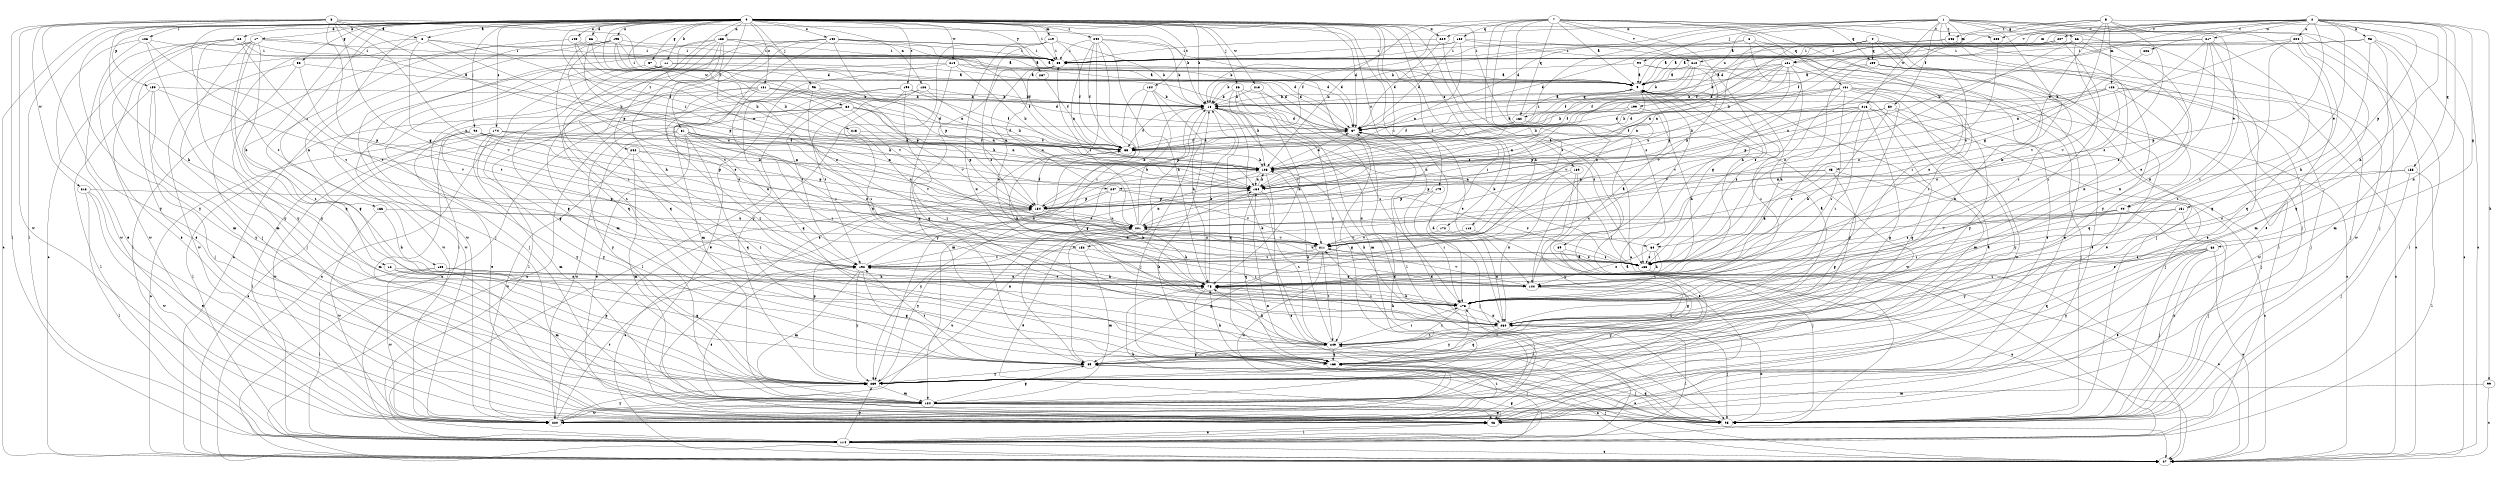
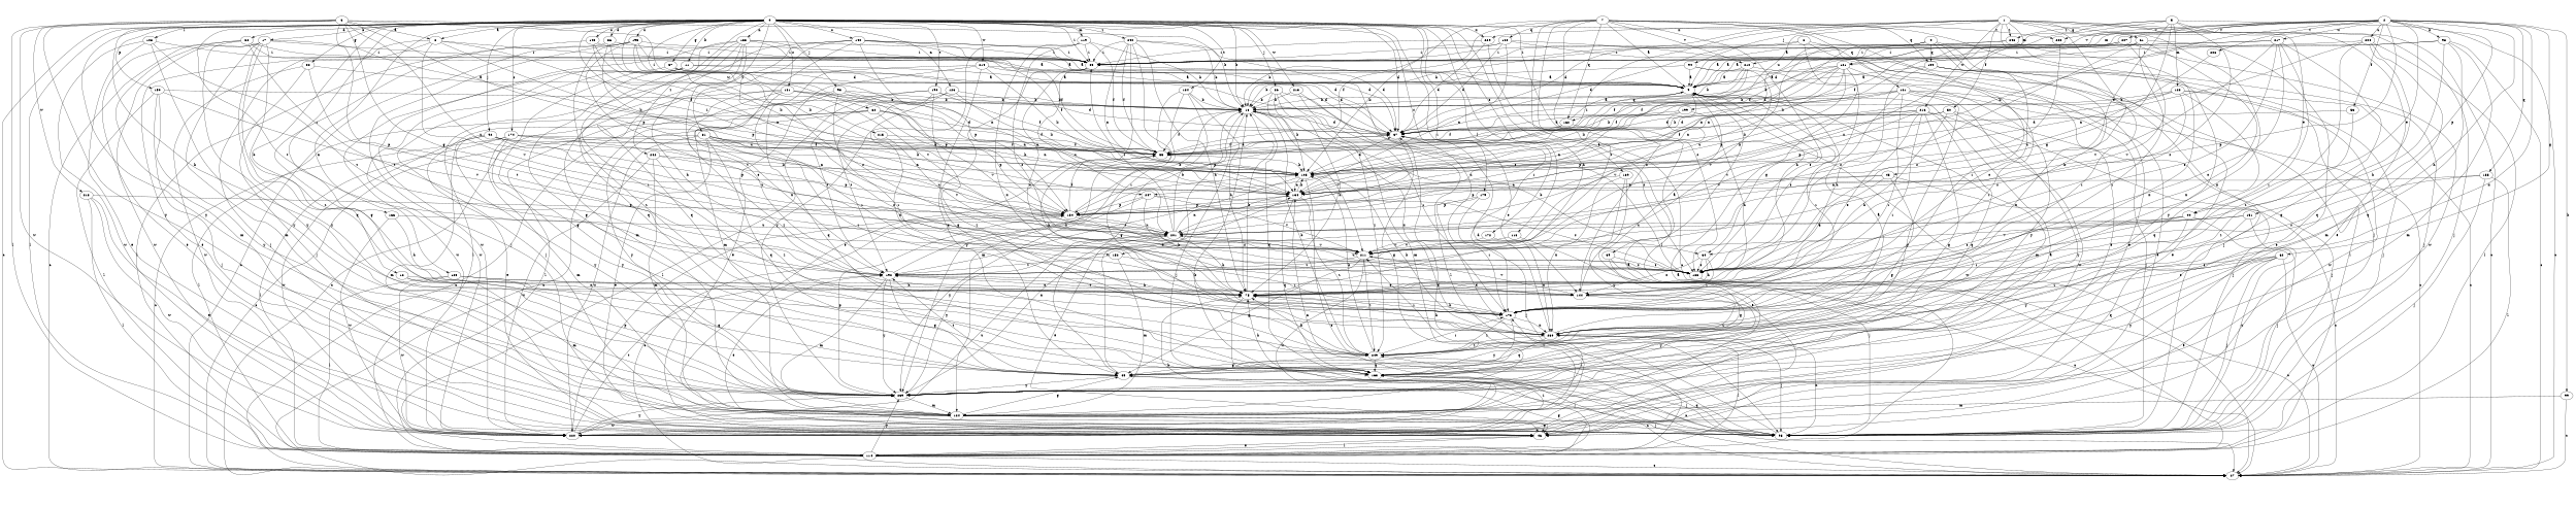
  strict digraph {
    0
    8
    11
    12
    17
    18
    27
    32
    36
    37
    39
    57
    58
    75
    81
    82
    85
    86
    92
    93
    108
    113
    114
    119
    125
    126
    133
    139
    140
    143
    150
    166
    172
    173
    174
    179
    181
    183
    184
    190
    192
    195
    203
    213
    214
    215
    229
-   237
    239
    240
    242
    247
    95
    55
    154
    46
    211
    220
    9
    65
    144
    124
    105
    163
    249
    230
    201
    134
    1
    44
    50
-   61 [label=66]
+   61
    94
    121
    199
    216
    248
    2
+   53
    62
    98
    99
    151
    152
    155
    200
    206
    207
    210
    217
    3
    64
    218
    4
    159
    5
    45
    123
    162
    6
    7
    160
    161
    0 -> 8 [label=a]
    0 -> 11 [label=b]
    0 -> 12 [label=b]
    0 -> 17 [label=b]
    0 -> 18 [label=b]
    0 -> 27 [label=c]
    0 -> 32 [label=d]
    0 -> 36 [label=d]
    0 -> 37 [label=d]
    0 -> 39 [label=e]
    0 -> 57 [label=g]
    0 -> 58 [label=g]
    0 -> 75 [label=h]
    0 -> 81 [label=i]
    0 -> 82 [label=i]
    0 -> 85 [label=i]
    0 -> 86 [label=j]
    0 -> 92 [label=j]
    0 -> 93 [label=j]
    0 -> 108 [label=l]
    0 -> 113 [label=l]
    0 -> 114 [label=l]
    0 -> 119 [label=m]
    0 -> 125 [label=n]
    0 -> 126 [label=n]
    0 -> 133 [label=n]
    0 -> 139 [label=o]
    0 -> 140 [label=o]
    0 -> 143 [label=o]
    0 -> 150 [label=p]
    0 -> 166 [label=r]
    0 -> 172 [label=r]
    0 -> 173 [label=r]
    0 -> 174 [label=s]
    0 -> 179 [label=s]
    0 -> 181 [label=s]
    0 -> 183 [label=s]
    0 -> 184 [label=t]
    0 -> 190 [label=t]
    0 -> 192 [label=t]
    0 -> 195 [label=u]
    0 -> 203 [label=v]
    0 -> 213 [label=w]
    0 -> 214 [label=w]
    0 -> 215 [label=w]
    0 -> 229 [label=x]
-   0 -> 237 [label=y]
    0 -> 239 [label=y]
    0 -> 240 [label=z]
    0 -> 242 [label=z]
    0 -> 247 [label=z]
    8 -> 85 [label=i]
    8 -> 95 [label=j]
    8 -> 55 [label=f]
    8 -> 154 [label=p]
    8 -> 46 [label=e]
    8 -> 211 [label=v]
    11 -> 37 [label=d]
    11 -> 95 [label=j]
    11 -> 220 [label=w]
    11 -> 9 [label=a]
    11 -> 65 [label=g]
    12 -> 65 [label=g]
    12 -> 144 [label=o]
    12 -> 124 [label=m]
    17 -> 27 [label=c]
    17 -> 85 [label=i]
    17 -> 239 [label=y]
    17 -> 220 [label=w]
    17 -> 124 [label=m]
    17 -> 105 [label=k]
    17 -> 163 [label=q]
    17 -> 249 [label=z]
    18 -> 37 [label=d]
    18 -> 95 [label=j]
    18 -> 55 [label=f]
    18 -> 211 [label=v]
    18 -> 163 [label=q]
    18 -> 230 [label=x]
    32 -> 85 [label=i]
    32 -> 192 [label=t]
    32 -> 239 [label=y]
    32 -> 46 [label=e]
    32 -> 9 [label=a]
    32 -> 124 [label=m]
    36 -> 85 [label=i]
    36 -> 114 [label=l]
    36 -> 105 [label=k]
    36 -> 201 [label=u]
    37 -> 55 [label=f]
    37 -> 65 [label=g]
    37 -> 144 [label=o]
    39 -> 27 [label=c]
    39 -> 183 [label=s]
    39 -> 65 [label=g]
    57 -> 37 [label=d]
    57 -> 154 [label=p]
    57 -> 220 [label=w]
    57 -> 9 [label=a]
    58 -> 192 [label=t]
    58 -> 95 [label=j]
    58 -> 220 [label=w]
    58 -> 9 [label=a]
    75 -> 18 [label=b]
    75 -> 114 [label=l]
    75 -> 173 [label=r]
    75 -> 192 [label=t]
    81 -> 27 [label=c]
    81 -> 173 [label=r]
    81 -> 183 [label=s]
    81 -> 55 [label=f]
    81 -> 46 [label=e]
    81 -> 220 [label=w]
    81 -> 163 [label=q]
    81 -> 201 [label=u]
    81 -> 134 [label=n]
    82 -> 37 [label=d]
    82 -> 114 [label=l]
    82 -> 239 [label=y]
    82 -> 55 [label=f]
    82 -> 154 [label=p]
    82 -> 46 [label=e]
    82 -> 134 [label=n]
    85 -> 9 [label=a]
    85 -> 65 [label=g]
    85 -> 144 [label=o]
    85 -> 201 [label=u]
    86 -> 18 [label=b]
    86 -> 75 [label=h]
    86 -> 183 [label=s]
    86 -> 124 [label=m]
    86 -> 105 [label=k]
    86 -> 249 [label=z]
    92 -> 239 [label=y]
    92 -> 55 [label=f]
    92 -> 154 [label=p]
    92 -> 220 [label=w]
    92 -> 124 [label=m]
    92 -> 105 [label=k]
    92 -> 201 [label=u]
    93 -> 18 [label=b]
    93 -> 27 [label=c]
    93 -> 173 [label=r]
    93 -> 211 [label=v]
    93 -> 163 [label=q]
    93 -> 134 [label=n]
    108 -> 85 [label=i]
    108 -> 192 [label=t]
    108 -> 239 [label=y]
    108 -> 46 [label=e]
    108 -> 220 [label=w]
    113 -> 95 [label=j]
    113 -> 211 [label=v]
    114 -> 27 [label=c]
    114 -> 239 [label=y]
    114 -> 46 [label=e]
    114 -> 9 [label=a]
    114 -> 65 [label=g]
    119 -> 18 [label=b]
    119 -> 85 [label=i]
    119 -> 183 [label=s]
    119 -> 239 [label=y]
    119 -> 55 [label=f]
    119 -> 230 [label=x]
    125 -> 75 [label=h]
    125 -> 114 [label=l]
    125 -> 220 [label=w]
    125 -> 144 [label=o]
    126 -> 18 [label=b]
    126 -> 192 [label=t]
    126 -> 105 [label=k]
    126 -> 230 [label=x]
    133 -> 37 [label=d]
    133 -> 75 [label=h]
    133 -> 85 [label=i]
    133 -> 173 [label=r]
    133 -> 183 [label=s]
    133 -> 192 [label=t]
    133 -> 220 [label=w]
    133 -> 9 [label=a]
    133 -> 65 [label=g]
    133 -> 249 [label=z]
    139 -> 239 [label=y]
    139 -> 46 [label=e]
    139 -> 230 [label=x]
    139 -> 134 [label=n]
    140 -> 37 [label=d]
    140 -> 85 [label=i]
    140 -> 114 [label=l]
    140 -> 55 [label=f]
    140 -> 154 [label=p]
    140 -> 9 [label=a]
    140 -> 124 [label=m]
    140 -> 163 [label=q]
    140 -> 230 [label=x]
    143 -> 85 [label=i]
    143 -> 65 [label=g]
    143 -> 105 [label=k]
    143 -> 134 [label=n]
    150 -> 18 [label=b]
    150 -> 114 [label=l]
    150 -> 239 [label=y]
    150 -> 95 [label=j]
    150 -> 211 [label=v]
    166 -> 75 [label=h]
    166 -> 220 [label=w]
    166 -> 201 [label=u]
    172 -> 211 [label=v]
    172 -> 230 [label=x]
    173 -> 75 [label=h]
    173 -> 239 [label=y]
    173 -> 249 [label=z]
    173 -> 230 [label=x]
    174 -> 27 [label=c]
    174 -> 114 [label=l]
    174 -> 239 [label=y]
    174 -> 55 [label=d]
    174 -> 124 [label=m]
    174 -> 105 [label=k]
    174 -> 134 [label=n]
    179 -> 173 [label=r]
    179 -> 95 [label=j]
    179 -> 154 [label=p]
    181 -> 18 [label=b]
    181 -> 27 [label=c]
    181 -> 37 [label=d]
    181 -> 114 [label=l]
    181 -> 173 [label=r]
    181 -> 249 [label=z]
    181 -> 134 [label=n]
    183 -> 18 [label=b]
    183 -> 27 [label=c]
    183 -> 201 [label=u]
    184 -> 18 [label=b]
    184 -> 75 [label=h]
    184 -> 239 [label=y]
    184 -> 65 [label=g]
    184 -> 124 [label=m]
    190 -> 18 [label=b]
    190 -> 27 [label=c]
    190 -> 114 [label=l]
    190 -> 192 [label=t]
    190 -> 55 [label=f]
    190 -> 249 [label=z]
    192 -> 75 [label=h]
    192 -> 239 [label=y]
    192 -> 46 [label=e]
    192 -> 65 [label=g]
    192 -> 144 [label=o]
    192 -> 124 [label=m]
    192 -> 105 [label=k]
    195 -> 27 [label=c]
    195 -> 37 [label=d]
    195 -> 85 [label=i]
    195 -> 95 [label=j]
    195 -> 211 [label=v]
    195 -> 144 [label=o]
    195 -> 163 [label=q]
    195 -> 134 [label=n]
    203 -> 183 [label=s]
    213 -> 18 [label=b]
    213 -> 114 [label=l]
    213 -> 173 [label=r]
    214 -> 55 [label=f]
    214 -> 46 [label=e]
    214 -> 9 [label=a]
    214 -> 124 [label=m]
    214 -> 105 [label=k]
    214 -> 163 [label=q]
    215 -> 55 [label=f]
    215 -> 211 [label=v]
    229 -> 27 [label=c]
    229 -> 37 [label=d]
    229 -> 85 [label=i]
-   237 -> 55 [label=f]
    239 -> 154 [label=p]
    239 -> 124 [label=m]
    239 -> 134 [label=n]
    240 -> 18 [label=b]
    240 -> 75 [label=h]
    240 -> 85 [label=i]
    240 -> 173 [label=r]
    240 -> 183 [label=s]
    240 -> 55 [label=f]
    240 -> 46 [label=e]
    240 -> 134 [label=n]
    242 -> 154 [label=p]
    242 -> 220 [label=w]
    242 -> 124 [label=m]
    242 -> 105 [label=k]
    242 -> 249 [label=z]
    247 -> 75 [label=h]
    247 -> 183 [label=s]
    247 -> 239 [label=y]
    247 -> 154 [label=p]
    247 -> 211 [label=v]
    95 -> 18 [label=b]
    95 -> 37 [label=d]
    95 -> 163 [label=q]
    95 -> 230 [label=x]
    95 -> 134 [label=n]
    55 -> 37 [label=d]
    55 -> 75 [label=h]
    55 -> 105 [label=k]
    154 -> 18 [label=b]
    154 -> 27 [label=c]
    154 -> 183 [label=s]
    154 -> 55 [label=f]
    154 -> 201 [label=u]
    46 -> 114 [label=l]
    211 -> 183 [label=s]
    211 -> 192 [label=t]
    211 -> 220 [label=w]
    211 -> 65 [label=g]
    211 -> 249 [label=z]
    220 -> 37 [label=d]
    220 -> 75 [label=h]
    220 -> 192 [label=t]
    220 -> 239 [label=y]
    220 -> 154 [label=p]
    220 -> 211 [label=v]
    220 -> 9 [label=a]
    220 -> 249 [label=z]
    220 -> 201 [label=u]
    9 -> 18 [label=b]
    9 -> 173 [label=r]
    9 -> 211 [label=v]
    9 -> 124 [label=m]
    9 -> 64 [label=g]
    9 -> 162 [label=q]
    65 -> 18 [label=b]
    65 -> 192 [label=t]
    65 -> 239 [label=y]
    65 -> 95 [label=j]
    144 -> 239 [label=y]
    144 -> 211 [label=v]
    144 -> 9 [label=a]
    144 -> 249 [label=z]
    124 -> 173 [label=r]
    124 -> 95 [label=j]
    124 -> 46 [label=e]
    124 -> 220 [label=w]
    124 -> 9 [label=a]
    124 -> 65 [label=g]
    105 -> 27 [label=c]
    105 -> 37 [label=d]
    105 -> 192 [label=t]
    105 -> 134 [label=n]
    163 -> 27 [label=c]
    163 -> 75 [label=h]
    163 -> 95 [label=j]
    249 -> 18 [label=b]
    249 -> 27 [label=c]
    249 -> 75 [label=h]
    249 -> 173 [label=r]
    249 -> 65 [label=g]
    249 -> 105 [label=k]
    249 -> 163 [label=q]
    230 -> 37 [label=d]
    230 -> 75 [label=h]
    230 -> 114 [label=l]
    230 -> 95 [label=j]
    230 -> 9 [label=a]
    230 -> 105 [label=k]
    230 -> 163 [label=q]
    230 -> 249 [label=z]
    201 -> 18 [label=b]
    201 -> 75 [label=h]
    201 -> 85 [label=i]
    201 -> 239 [label=y]
    201 -> 46 [label=e]
    201 -> 211 [label=v]
    201 -> 134 [label=n]
    134 -> 154 [label=p]
    134 -> 105 [label=k]
    134 -> 163 [label=q]
    134 -> 249 [label=z]
    1 -> 27 [label=c]
    1 -> 37 [label=d]
    1 -> 75 [label=h]
    1 -> 229 [label=x]
    1 -> 239 [label=y]
    1 -> 247 [label=z]
    1 -> 95 [label=j]
    1 -> 230 [label=x]
    1 -> 44 [label=e]
    1 -> 50 [label=f]
    1 -> 61 [label=g]
    1 -> 94 [label=j]
    1 -> 121 [label=m]
    1 -> 199 [label=u]
    1 -> 216 [label=w]
    1 -> 248 [label=z]
    44 -> 173 [label=r]
    44 -> 183 [label=s]
    44 -> 239 [label=y]
    44 -> 95 [label=u]
    44 -> 201 [label=u]
    50 -> 37 [label=d]
    50 -> 75 [label=h]
    50 -> 239 [label=y]
    50 -> 95 [label=j]
    50 -> 55 [label=f]
    61 -> 85 [label=i]
    61 -> 173 [label=r]
    61 -> 183 [label=s]
    61 -> 55 [label=f]
    61 -> 46 [label=e]
    61 -> 230 [label=x]
    94 -> 18 [label=b]
    94 -> 239 [label=y]
    94 -> 211 [label=v]
    94 -> 9 [label=a]
    121 -> 18 [label=b]
    121 -> 37 [label=d]
    121 -> 173 [label=r]
    121 -> 192 [label=t]
    121 -> 55 [label=f]
    121 -> 154 [label=p]
    121 -> 9 [label=a]
    121 -> 105 [label=k]
    121 -> 134 [label=n]
    199 -> 37 [label=d]
    199 -> 75 [label=h]
    199 -> 201 [label=u]
    199 -> 134 [label=n]
    216 -> 37 [label=d]
    216 -> 173 [label=r]
    216 -> 95 [label=j]
    216 -> 154 [label=p]
    216 -> 211 [label=v]
    216 -> 65 [label=g]
    216 -> 144 [label=o]
    216 -> 105 [label=k]
    216 -> 163 [label=q]
    248 -> 85 [label=i]
    248 -> 230 [label=x]
    248 -> 134 [label=n]
    2 -> 37 [label=d]
    2 -> 75 [label=h]
    2 -> 203 [label=v]
    2 -> 55 [label=f]
    2 -> 105 [label=k]
    2 -> 230 [label=x]
    2 -> 44 [label=e]
    2 -> 121 [label=m]
+   2 -> 53 [label=f]
    2 -> 62 [label=g]
    2 -> 98 [label=k]
    2 -> 99 [label=k]
    2 -> 151 [label=p]
    2 -> 152 [label=p]
    2 -> 155 [label=q]
    2 -> 200 [label=u]
    2 -> 206 [label=v]
    2 -> 207 [label=v]
    2 -> 210 [label=v]
    2 -> 217 [label=w]
+   53 -> 37 [label=d]
+   53 -> 249 [label=z]
    62 -> 27 [label=c]
    62 -> 183 [label=s]
    62 -> 239 [label=y]
    62 -> 95 [label=j]
    62 -> 46 [label=e]
    62 -> 144 [label=o]
    62 -> 163 [label=q]
    98 -> 27 [label=c]
    98 -> 75 [label=h]
    98 -> 85 [label=i]
    98 -> 9 [label=a]
    98 -> 124 [label=m]
    98 -> 163 [label=q]
    99 -> 27 [label=c]
    99 -> 124 [label=m]
    151 -> 95 [label=j]
    151 -> 211 [label=v]
    151 -> 249 [label=z]
    151 -> 201 [label=u]
    152 -> 173 [label=r]
    152 -> 192 [label=t]
    152 -> 124 [label=m]
    155 -> 114 [label=l]
    155 -> 183 [label=s]
    155 -> 95 [label=j]
    155 -> 134 [label=n]
    200 -> 85 [label=i]
    200 -> 114 [label=l]
    200 -> 124 [label=m]
    200 -> 163 [label=q]
    200 -> 249 [label=z]
    200 -> 134 [label=n]
    206 -> 201 [label=u]
    207 -> 85 [label=i]
    207 -> 211 [label=v]
    207 -> 220 [label=w]
    207 -> 9 [label=a]
    207 -> 105 [label=k]
    210 -> 18 [label=b]
    210 -> 55 [label=f]
    210 -> 46 [label=e]
    210 -> 9 [label=a]
    210 -> 105 [label=k]
    217 -> 85 [label=i]
    217 -> 173 [label=r]
    217 -> 183 [label=s]
    217 -> 211 [label=v]
    217 -> 9 [label=a]
    217 -> 65 [label=g]
    217 -> 144 [label=o]
    3 -> 8 [label=a]
    3 -> 18 [label=b]
    3 -> 37 [label=d]
    3 -> 75 [label=h]
    3 -> 114 [label=l]
    3 -> 239 [label=y]
    3 -> 154 [label=p]
    3 -> 220 [label=w]
    3 -> 201 [label=u]
    3 -> 152 [label=p]
    3 -> 64 [label=g]
    3 -> 218 [label=w]
    64 -> 75 [label=h]
    64 -> 173 [label=r]
    64 -> 183 [label=s]
    64 -> 144 [label=o]
    218 -> 114 [label=l]
    218 -> 154 [label=p]
    218 -> 46 [label=e]
    218 -> 220 [label=w]
    4 -> 18 [label=b]
    4 -> 173 [label=r]
    4 -> 95 [label=j]
    4 -> 144 [label=o]
    4 -> 201 [label=u]
    4 -> 134 [label=n]
    4 -> 159 [label=q]
    159 -> 75 [label=h]
    159 -> 95 [label=j]
    159 -> 46 [label=e]
    159 -> 9 [label=a]
    159 -> 230 [label=x]
    5 -> 27 [label=c]
    5 -> 183 [label=s]
    5 -> 46 [label=e]
    5 -> 9 [label=a]
    5 -> 201 [label=u]
    5 -> 248 [label=z]
    5 -> 64 [label=g]
    5 -> 45 [label=e]
    5 -> 123 [label=m]
    45 -> 27 [label=c]
    45 -> 183 [label=s]
    45 -> 154 [label=p]
    45 -> 65 [label=g]
    45 -> 134 [label=n]
    123 -> 18 [label=b]
    123 -> 27 [label=c]
    123 -> 183 [label=s]
    123 -> 154 [label=p]
    123 -> 220 [label=w]
    123 -> 105 [label=k]
    123 -> 163 [label=q]
    162 -> 55 [label=f]
    162 -> 154 [label=p]
    162 -> 220 [label=w]
    162 -> 9 [label=a]
    6 -> 37 [label=d]
    6 -> 85 [label=i]
    6 -> 183 [label=s]
    6 -> 95 [label=j]
    6 -> 46 [label=e]
    7 -> 75 [label=h]
    7 -> 114 [label=l]
    7 -> 173 [label=r]
    7 -> 192 [label=t]
    7 -> 95 [label=j]
    7 -> 55 [label=f]
    7 -> 9 [label=a]
    7 -> 144 [label=o]
    7 -> 105 [label=k]
    7 -> 210 [label=v]
    7 -> 159 [label=q]
    7 -> 162 [label=q]
    7 -> 160 [label=q]
    7 -> 161 [label=q]
    160 -> 18 [label=b]
    160 -> 37 [label=d]
    160 -> 85 [label=i]
    160 -> 114 [label=l]
    160 -> 46 [label=e]
    160 -> 134 [label=n]
    161 -> 18 [label=b]
    161 -> 27 [label=c]
    161 -> 173 [label=r]
    161 -> 183 [label=s]
    161 -> 239 [label=y]
    161 -> 95 [label=j]
    161 -> 55 [label=f]
    161 -> 220 [label=w]
    161 -> 105 [label=k]
  }
